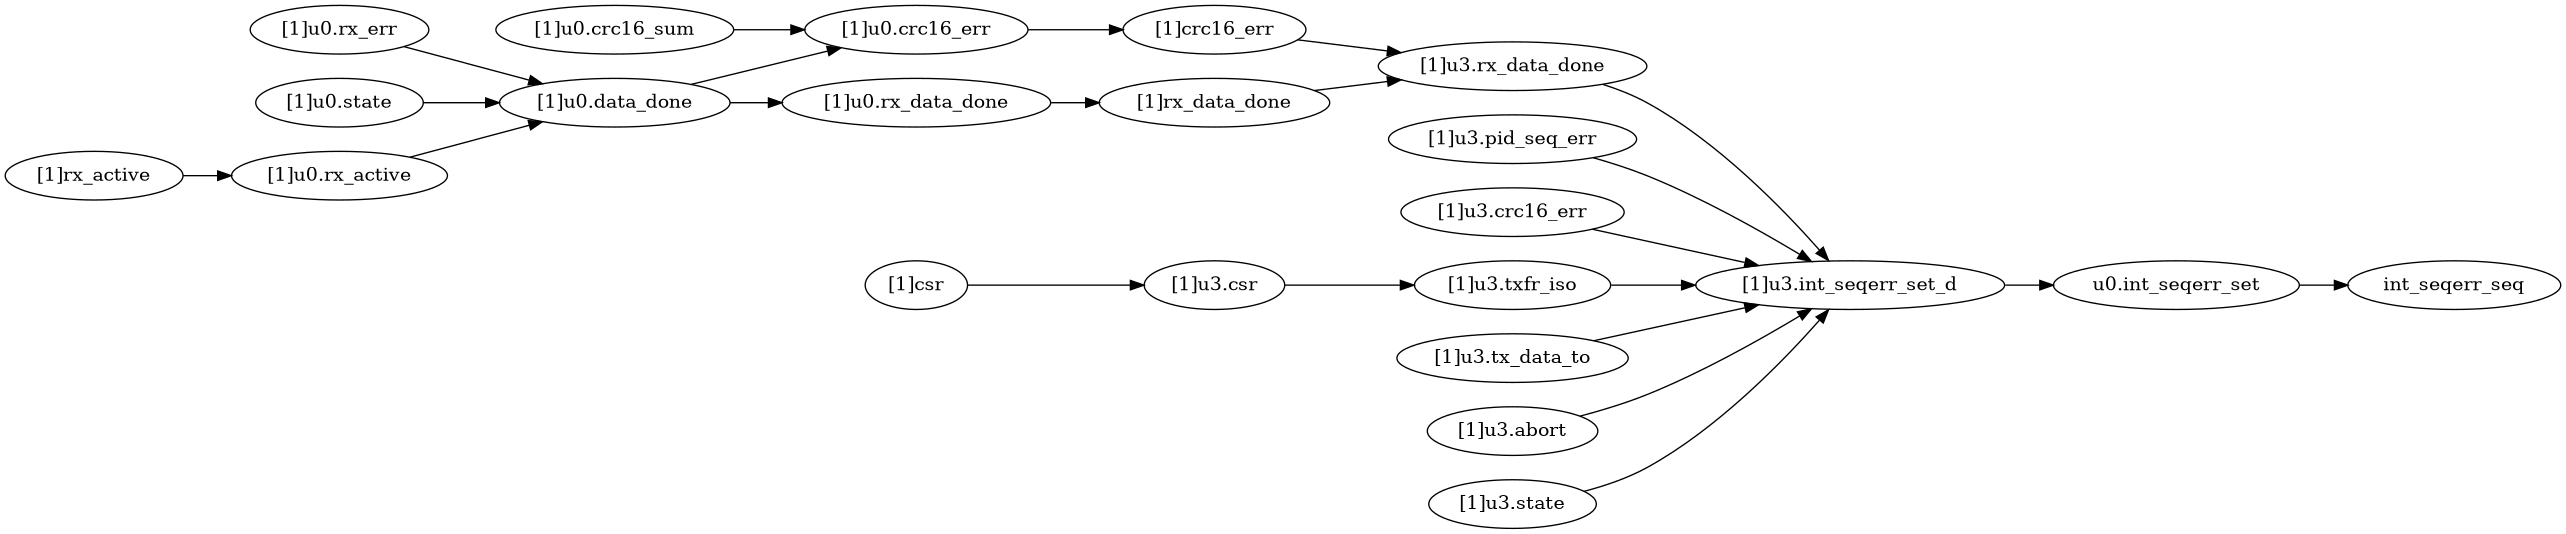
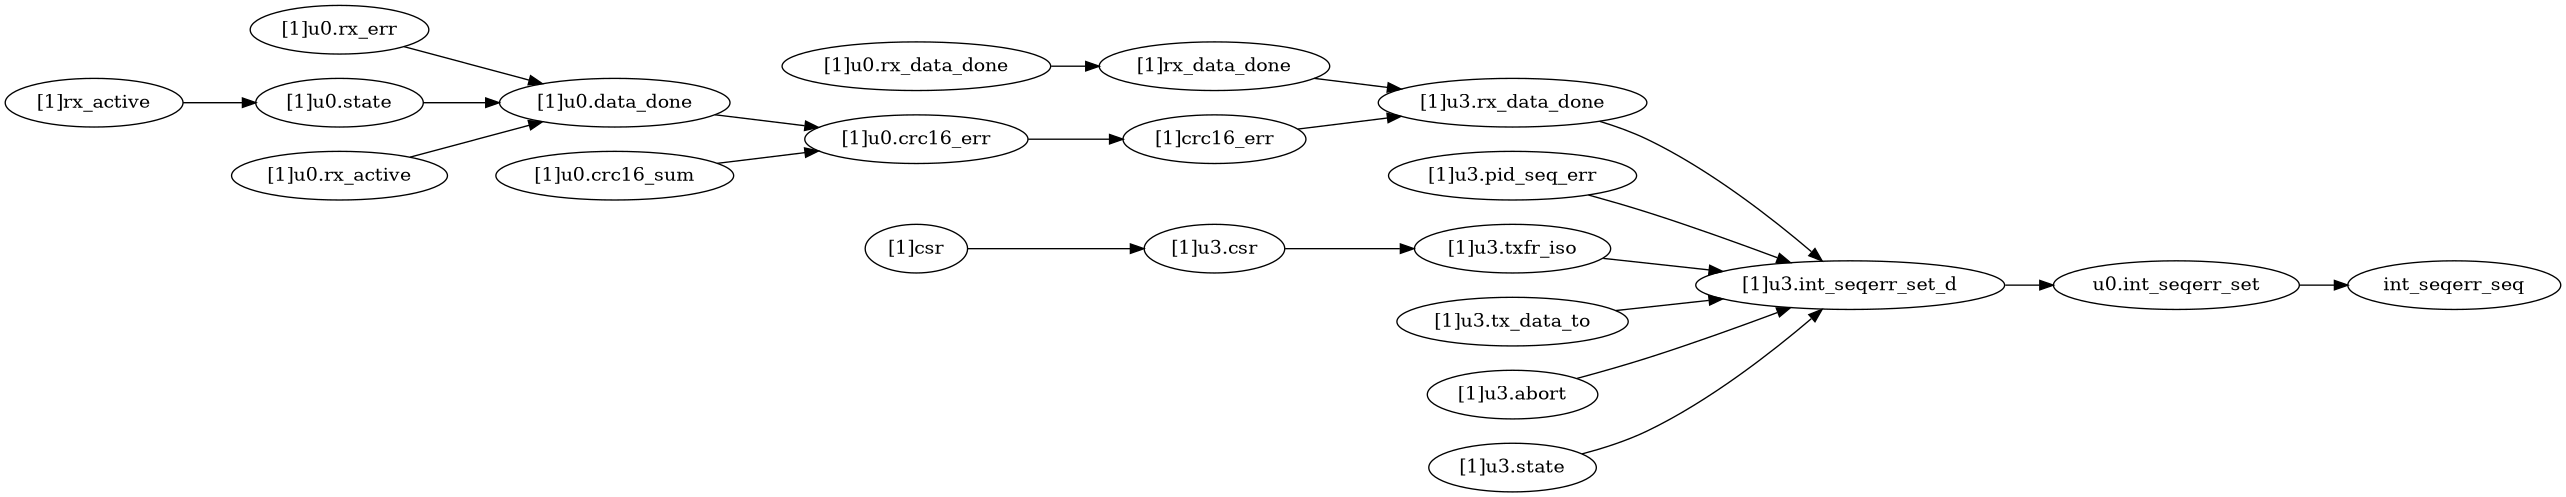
  strict digraph {
    rankdir=LR
    node [complexity=5 rank=0.0]
    "[1]u0.rx_err" [complexity=7 importance=0.016754426506 rank=0.00239348950086]
    "[1]u0.data_done" [importance=0.0147647536595 rank=0.00295295073191]
    "[1]u0.crc16_err" [importance=0.0155123396143 rank=0.00310246792287]
    "[1]u0.rx_data_done" [complexity=3 importance=0.0132605283484 rank=0.00442017611614]
    "[1]u0.state" [complexity=6 importance=0.0189754613807 rank=0.00316257689678]
    "[1]crc16_err" [importance=0.0130086385173 rank=0.00260172770346]
    "[1]rx_data_done" [complexity=3 importance=0.0117460461646 rank=0.00391534872153]
    "[1]u3.pid_seq_err" [complexity=3 importance=0.0110971932566 rank=0.00369906441886]
    "[1]u3.int_seqerr_set_d" [complexity=2 importance=0.00781491971904 rank=0.00390745985952]
    n10 [complexity=0 importance=0.00524493380465 label="u0.int_seqerr_set"]
    n11 [complexity=0 importance=0.00263273165362 label=int_seqerr_seq]
    "[1]u3.rx_data_done" [complexity=3 importance=0.00966230062346 rank=0.00322076687449]
-   "[1]u3.crc16_err" [importance=0.0104305605652 rank=0.00208611211304]
    "[1]u3.csr" [importance=0.0111404471124 rank=0.00222808942248]
    "[1]u3.txfr_iso" [complexity=3 importance=0.00915077426591 rank=0.00305025808864]
    "[1]u3.tx_data_to" [importance=0.0106379464098 rank=0.00212758928196]
    "[1]csr" [importance=0.0124669164265 rank=0.0024933832853]
    "[1]u3.abort" [importance=0.0111721215771 rank=0.00223442431542]
    "[1]u0.rx_active" [complexity=7 importance=0.0164228247398 rank=0.00234611781997]
    "[1]u3.state" [complexity=3 importance=0.0180954916216 rank=0.00603183054052]
    "[1]u0.crc16_sum" [complexity=8 importance=0.0194635187174 rank=0.00243293983967]
    "[1]rx_active" [complexity=7 importance=0.0177492940539 rank=0.00253561343627]
    "[1]u0.rx_err" -> "[1]u0.data_done"
    "[1]u0.data_done" -> "[1]u0.crc16_err"
-   "[1]u0.data_done" -> "[1]u0.rx_data_done"
    "[1]u0.crc16_err" -> "[1]crc16_err"
    "[1]u0.rx_data_done" -> "[1]rx_data_done"
    "[1]u0.state" -> "[1]u0.data_done"
    "[1]crc16_err" -> "[1]u3.rx_data_done"
    "[1]rx_data_done" -> "[1]u3.rx_data_done"
    "[1]u3.pid_seq_err" -> "[1]u3.int_seqerr_set_d"
    "[1]u3.int_seqerr_set_d" -> n10
    n10 -> n11
    "[1]u3.rx_data_done" -> "[1]u3.int_seqerr_set_d"
-   "[1]u3.crc16_err" -> "[1]u3.int_seqerr_set_d"
    "[1]u3.csr" -> "[1]u3.txfr_iso"
    "[1]u3.txfr_iso" -> "[1]u3.int_seqerr_set_d"
    "[1]u3.tx_data_to" -> "[1]u3.int_seqerr_set_d"
    "[1]csr" -> "[1]u3.csr"
    "[1]u3.abort" -> "[1]u3.int_seqerr_set_d"
    "[1]u0.rx_active" -> "[1]u0.data_done"
    "[1]u3.state" -> "[1]u3.int_seqerr_set_d"
    "[1]u0.crc16_sum" -> "[1]u0.crc16_err"
-   "[1]rx_active" -> "[1]u0.rx_active"
+   "[1]rx_active" -> "[1]u0.state"
  }
